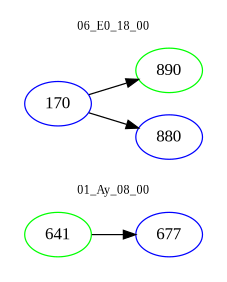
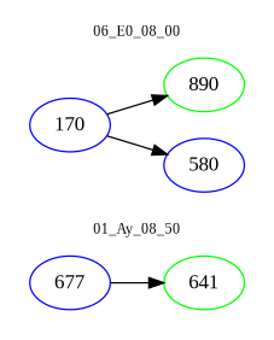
  digraph {
    fontname="Liberation Serif"
    rankdir=LR
    node [color=blue fontname="Liberation Serif"]
    edge [color=black fontname="Liberation Serif"]
    n1 [label=677]
    n2 [color=green label=641]
    n3 [label=170]
-   n4 [label=880]
+   n4 [label=580]
    n5 [color=green label=890]
    subgraph cluster_1 {
      color=white
      fontsize=10
-     label="01_Ay_08_00"
+     label="01_Ay_08_50"
      n1
      n2
    }
    subgraph cluster_2 {
      color=white
      fontsize=10
-     label="06_E0_18_00"
+     label="06_E0_08_00"
      n3
      n4
      n5
    }
-   n2 -> n1
+   n1 -> n2
    n3 -> n4
    n3 -> n5
  }
